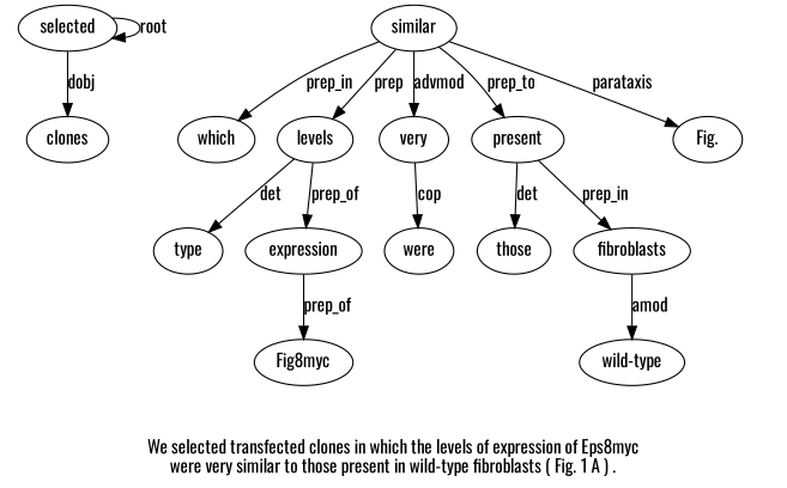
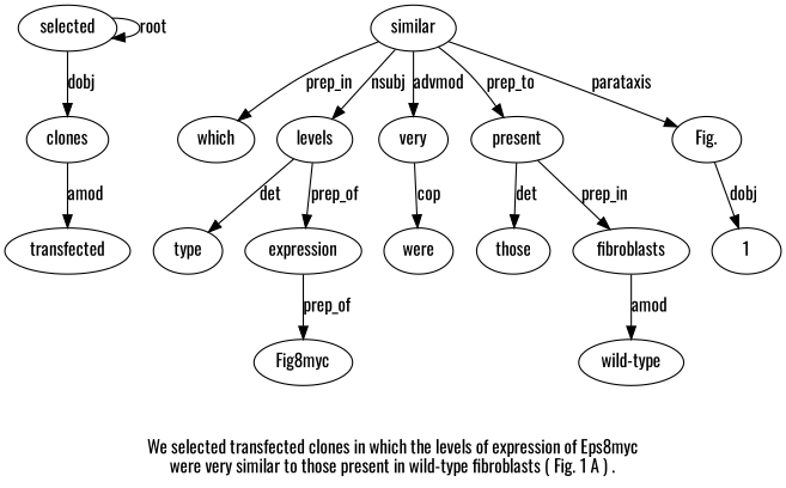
  digraph {
    fontname=Oswald
    label="We selected transfected clones in which the levels of expression of Eps8myc\nwere very similar to those present in wild-type fibroblasts ( Fig. 1 A ) ."
    node [fillcolor=white fontname=Oswald style=filled]
    edge [fontname=Oswald]
    n1 [label=selected]
    n2 [label=clones]
+   n3 [label=transfected]
    n4 [label=similar]
    n5 [label=which]
    n6 [label=levels]
    n7 [label=very]
    n8 [label=present]
    n9 [label="Fig."]
    n10 [label=type]
    n11 [label=expression]
    n12 [label=were]
    n13 [label=those]
    n14 [label=fibroblasts]
+   n15 [label=1]
    n16 [label=Fig8myc]
    n17 [label="wild-type"]
    n1 -> n1 [label=root]
    n1 -> n2 [label=dobj]
+   n2 -> n3 [label=amod]
    n4 -> n5 [label=prep_in]
-   n4 -> n6 [label=prep]
+   n4 -> n6 [label=nsubj]
    n4 -> n7 [label=advmod]
    n4 -> n8 [label=prep_to]
    n4 -> n9 [label=parataxis]
    n6 -> n10 [label=det]
    n6 -> n11 [label=prep_of]
    n7 -> n12 [label=cop]
    n8 -> n13 [label=det]
    n8 -> n14 [label=prep_in]
+   n9 -> n15 [label=dobj]
    n11 -> n16 [label=prep_of]
    n14 -> n17 [label=amod]
  }
